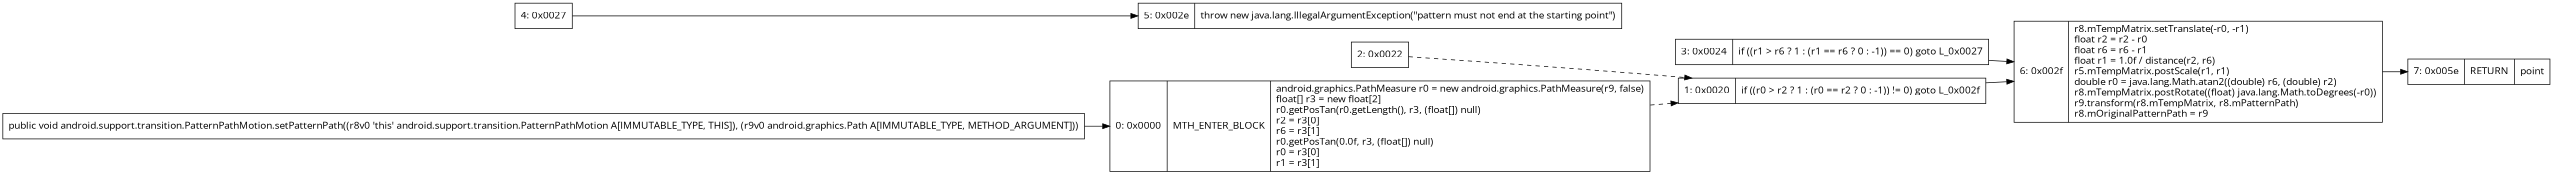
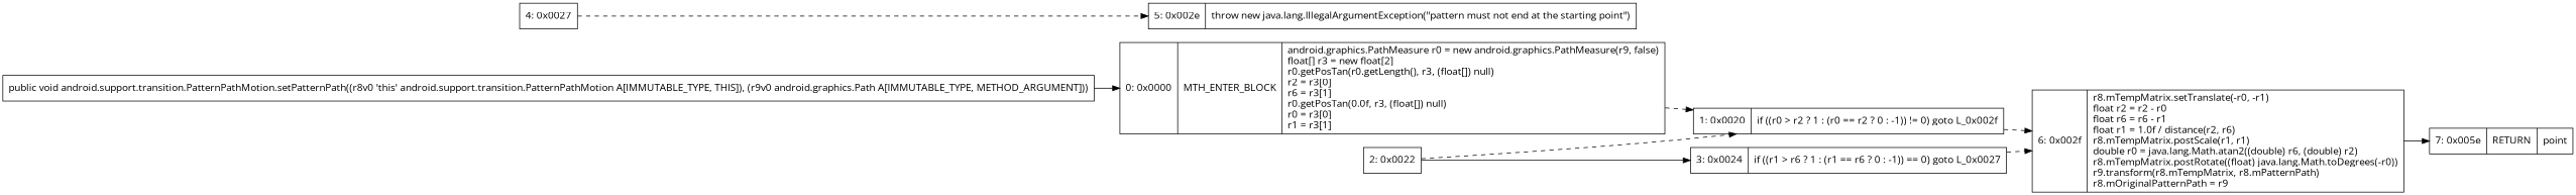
  digraph {
    fontname="Open Sans"
    rankdir=LR
    node [fontname="Open Sans" shape=record]
    edge [fontname="Open Sans"]
    n1 [label="{0\:\ 0x0000|MTH_ENTER_BLOCK\l|android.graphics.PathMeasure r0 = new android.graphics.PathMeasure(r9, false)\lfloat[] r3 = new float[2]\lr0.getPosTan(r0.getLength(), r3, (float[]) null)\lr2 = r3[0]\lr6 = r3[1]\lr0.getPosTan(0.0f, r3, (float[]) null)\lr0 = r3[0]\lr1 = r3[1]\l}"]
    n2 [label="{1\:\ 0x0020|if ((r0 \> r2 ? 1 : (r0 == r2 ? 0 : \-1)) != 0) goto L_0x002f\l}"]
-   n3 [label="{6\:\ 0x002f|r8.mTempMatrix.setTranslate(\-r0, \-r1)\lfloat r2 = r2 \- r0\lfloat r6 = r6 \- r1\lfloat r1 = 1.0f \/ distance(r2, r6)\lr5.mTempMatrix.postScale(r1, r1)\ldouble r0 = java.lang.Math.atan2((double) r6, (double) r2)\lr8.mTempMatrix.postRotate((float) java.lang.Math.toDegrees(\-r0))\lr9.transform(r8.mTempMatrix, r8.mPatternPath)\lr8.mOriginalPatternPath = r9\l}"]
+   n3 [label="{6\:\ 0x002f|r8.mTempMatrix.setTranslate(\-r0, \-r1)\lfloat r2 = r2 \- r0\lfloat r6 = r6 \- r1\lfloat r1 = 1.0f \/ distance(r2, r6)\lr8.mTempMatrix.postScale(r1, r1)\ldouble r0 = java.lang.Math.atan2((double) r6, (double) r2)\lr8.mTempMatrix.postRotate((float) java.lang.Math.toDegrees(\-r0))\lr9.transform(r8.mTempMatrix, r8.mPatternPath)\lr8.mOriginalPatternPath = r9\l}"]
    n4 [label="{2\:\ 0x0022}"]
    n5 [label="{3\:\ 0x0024|if ((r1 \> r6 ? 1 : (r1 == r6 ? 0 : \-1)) == 0) goto L_0x0027\l}"]
    n6 [label="{7\:\ 0x005e|RETURN\l|point\l}"]
    n7 [label="{4\:\ 0x0027}"]
    n8 [label="{5\:\ 0x002e|throw new java.lang.IllegalArgumentException(\"pattern must not end at the starting point\")\l}"]
    n9 [label="{public void android.support.transition.PatternPathMotion.setPatternPath((r8v0 'this' android.support.transition.PatternPathMotion A[IMMUTABLE_TYPE, THIS]), (r9v0 android.graphics.Path A[IMMUTABLE_TYPE, METHOD_ARGUMENT])) }"]
    n1 -> n2 [style=dashed]
-   n2 -> n3
+   n2 -> n3 [style=dashed]
    n3 -> n6
    n4 -> n2 [style=dashed]
-   n5 -> n3 [style=solid]
-   n7 -> n8
+   n4 -> n5
+   n5 -> n3 [style=dashed]
+   n7 -> n8 [style=dashed]
    n9 -> n1
  }
